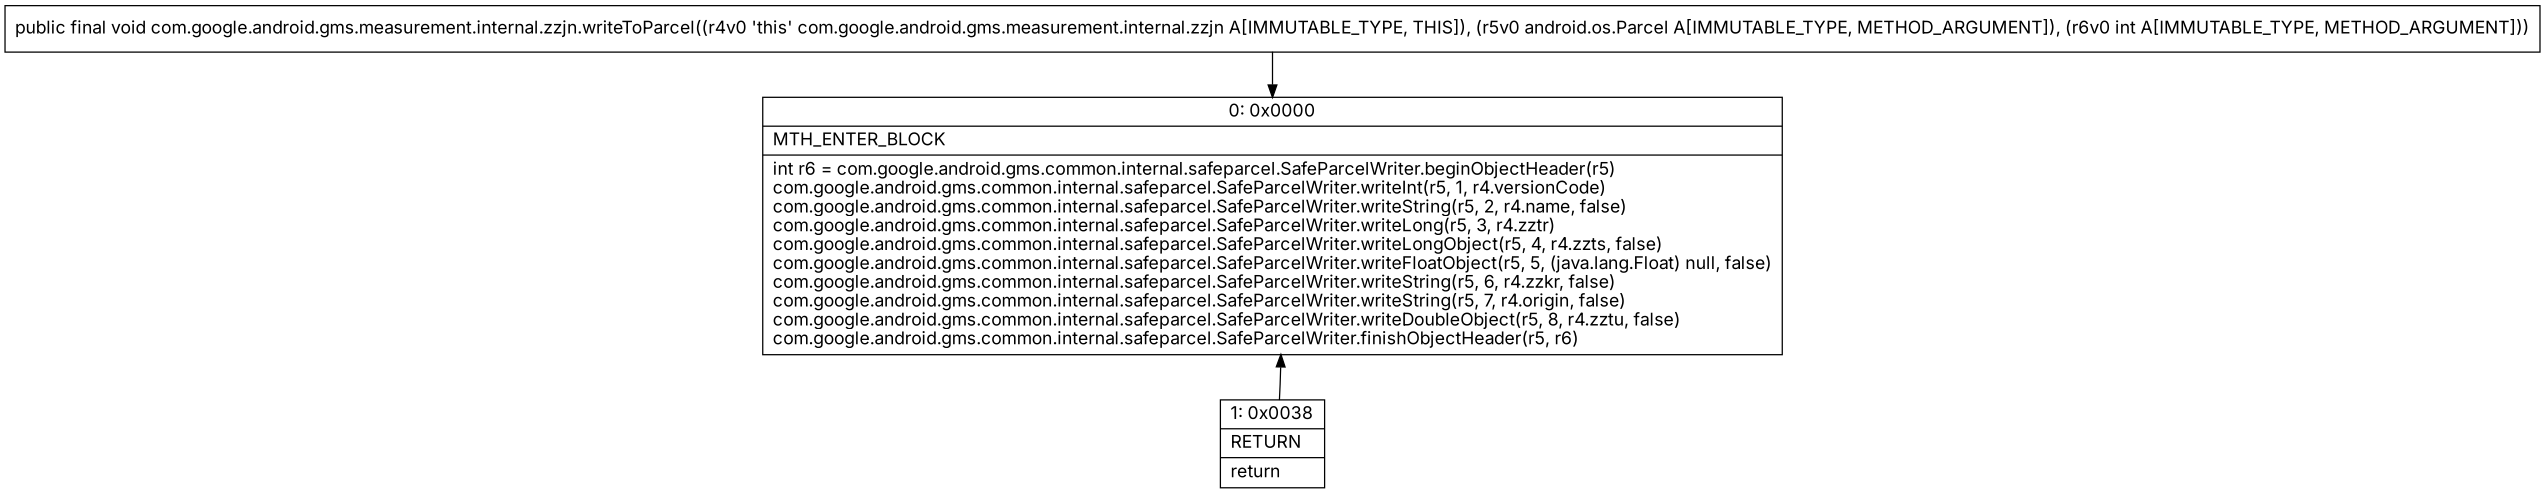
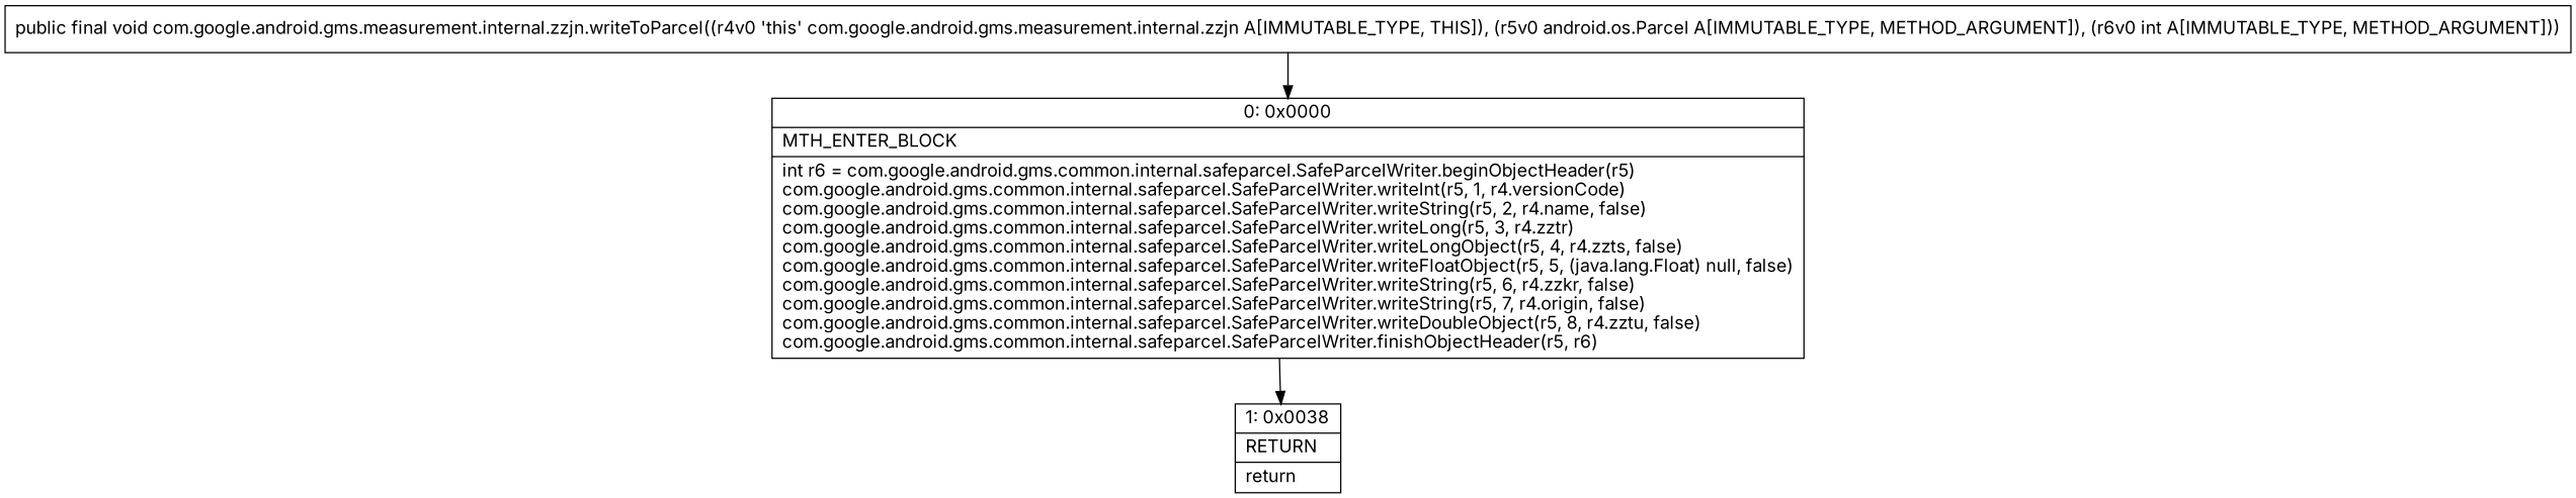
  digraph {
    fontname=Inter
    node [shape=record fontname=Inter]
    edge [fontname=Inter]
    n1 [label="{0\:\ 0x0000|MTH_ENTER_BLOCK\l|int r6 = com.google.android.gms.common.internal.safeparcel.SafeParcelWriter.beginObjectHeader(r5)\lcom.google.android.gms.common.internal.safeparcel.SafeParcelWriter.writeInt(r5, 1, r4.versionCode)\lcom.google.android.gms.common.internal.safeparcel.SafeParcelWriter.writeString(r5, 2, r4.name, false)\lcom.google.android.gms.common.internal.safeparcel.SafeParcelWriter.writeLong(r5, 3, r4.zztr)\lcom.google.android.gms.common.internal.safeparcel.SafeParcelWriter.writeLongObject(r5, 4, r4.zzts, false)\lcom.google.android.gms.common.internal.safeparcel.SafeParcelWriter.writeFloatObject(r5, 5, (java.lang.Float) null, false)\lcom.google.android.gms.common.internal.safeparcel.SafeParcelWriter.writeString(r5, 6, r4.zzkr, false)\lcom.google.android.gms.common.internal.safeparcel.SafeParcelWriter.writeString(r5, 7, r4.origin, false)\lcom.google.android.gms.common.internal.safeparcel.SafeParcelWriter.writeDoubleObject(r5, 8, r4.zztu, false)\lcom.google.android.gms.common.internal.safeparcel.SafeParcelWriter.finishObjectHeader(r5, r6)\l}"]
    n2 [label="{1\:\ 0x0038|RETURN\l|return\l}"]
    n3 [label="{public final void com.google.android.gms.measurement.internal.zzjn.writeToParcel((r4v0 'this' com.google.android.gms.measurement.internal.zzjn A[IMMUTABLE_TYPE, THIS]), (r5v0 android.os.Parcel A[IMMUTABLE_TYPE, METHOD_ARGUMENT]), (r6v0 int A[IMMUTABLE_TYPE, METHOD_ARGUMENT])) }"]
-   n2 -> n1
+   n1 -> n2
    n3 -> n1
  }
